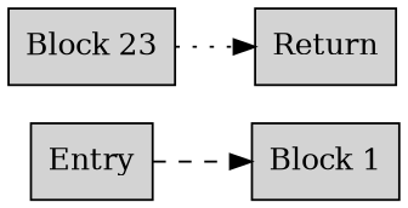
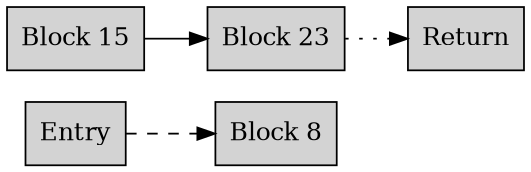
  digraph {
    rankdir=LR
    node [shape=box style=filled]
    n1 [label=Entry]
-   n2 [label="Block 1"]
+   n2 [label="Block 8"]
+   n3 [label="Block 15"]
    n4 [label="Block 23"]
    n5 [label=Return]
    n1 -> n2 [style=dashed]
+   n3 -> n4 [style=solid]
    n4 -> n5 [style=dotted]
  }
